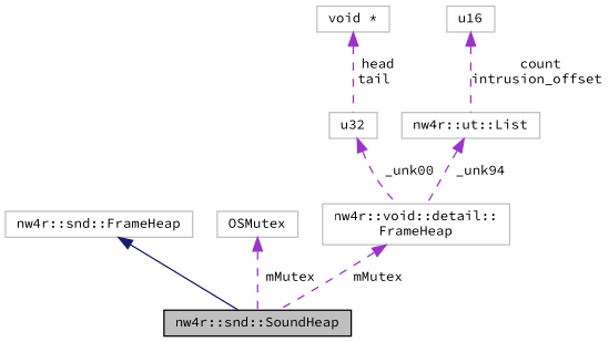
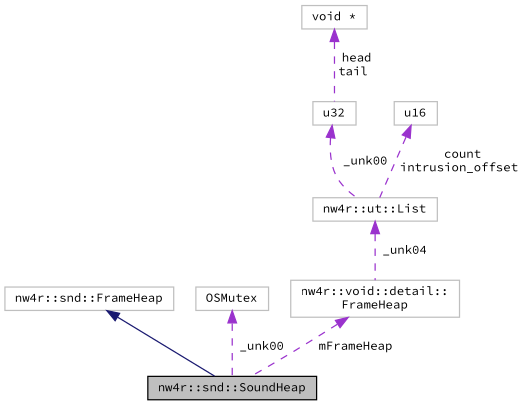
  digraph {
    fontname="Source Code Pro"
    node [color=grey75 fillcolor=white fontname="Source Code Pro" fontsize=10 shape=record style=filled]
    edge [color=darkorchid3 dir=back fontname="Source Code Pro" fontsize=10 labelfontname=FreeMono labelfontsize=10 style=dashed]
    n1 [color=black fillcolor=grey75 fontcolor=black height=0.2 label="nw4r::snd::SoundHeap" width=0.4]
    n2 [height=0.2 label="nw4r::snd::FrameHeap" width=0.4]
    n3 [height=0.2 label=OSMutex width=0.4]
    n4 [height=0.2 label="nw4r::void::detail::\lFrameHeap" width=0.4]
    n5 [height=0.2 label=u32 width=0.4]
    n6 [height=0.2 label="nw4r::ut::List" width=0.4]
    n7 [height=0.2 label="void *" width=0.4]
    n8 [height=0.2 label=u16 width=0.4]
    n2 -> n1 [color=midnightblue style=solid]
-   n3 -> n1 [label=" mMutex"]
-   n4 -> n1 [label=" mMutex"]
-   n5 -> n4 [label=" _unk00"]
-   n6 -> n4 [label=" _unk94"]
+   n3 -> n1 [label=" _unk00"]
+   n4 -> n1 [label=" mFrameHeap"]
+   n5 -> n6 [label=" _unk00"]
+   n6 -> n4 [label=" _unk04"]
    n7 -> n5 [label=" head\ntail"]
    n8 -> n6 [label=" count\nintrusion_offset"]
  }
